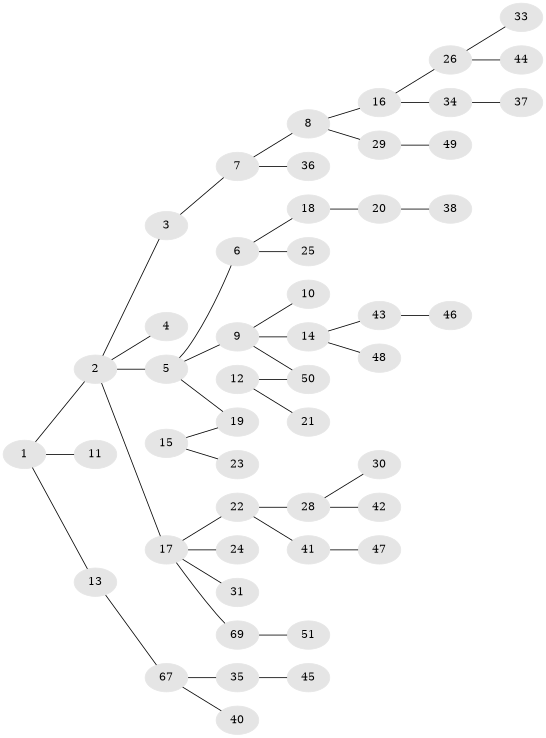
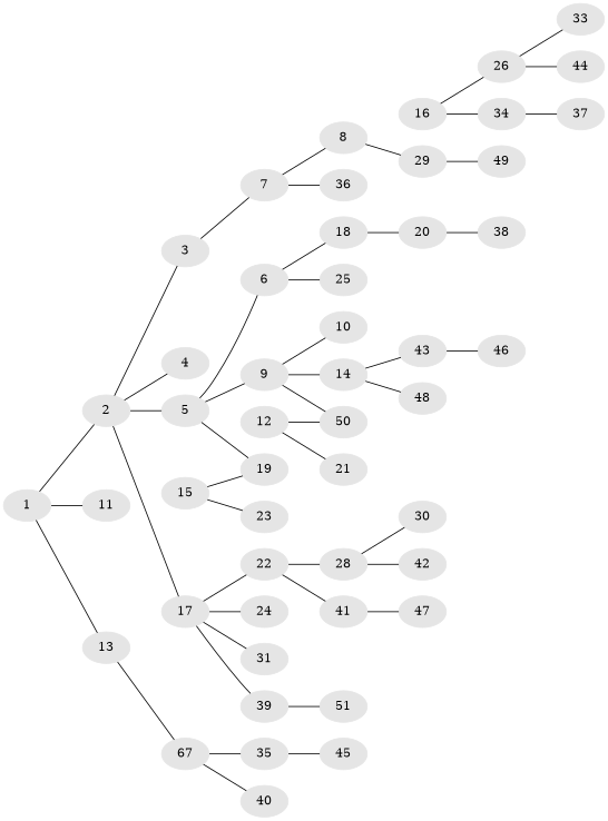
  graph {
    rankdir=LR
    node [color=gray90 style=filled]
    edge [weight=1.0]
    1
    2
    11
    13
    3
    4
    5
    17
    n9 [label=67]
    7
    6
    9
    19
    22
    24
    31
-   39 [label=69]
+   39
    8
    36
    18
    25
    10
    14
    50
    15
    23
    20
    16
    29
    26
    34
    49
    12
    21
    43
    48
    35
    40
    46
    33
    44
    37
    28
    41
    51
    38
    30
    42
    47
    45
    1 -- 2
    1 -- 11
    1 -- 13
    2 -- 3
    2 -- 4
    2 -- 5 [weight=3.0]
    2 -- 17
    13 -- n9
    3 -- 7
    5 -- 6
    5 -- 9
    5 -- 19
    17 -- 22
    17 -- 24
    17 -- 31
    17 -- 39
    n9 -- 35 [weight=2.0]
    n9 -- 40
    7 -- 8
    7 -- 36
    6 -- 18
    6 -- 25 [weight=2.0]
    9 -- 10
    9 -- 14 [weight=3.0]
    9 -- 50
    22 -- 28 [weight=3.0]
    22 -- 41
    39 -- 51
-   8 -- 16
    8 -- 29
    18 -- 20
    14 -- 43
    14 -- 48
    15 -- 19
    15 -- 23
    20 -- 38
    16 -- 26
    16 -- 34
    29 -- 49
    26 -- 33
    26 -- 44
    34 -- 37
    12 -- 50 [weight=2.0]
    12 -- 21
    43 -- 46
    35 -- 45
    28 -- 30
    28 -- 42
    41 -- 47
  }
